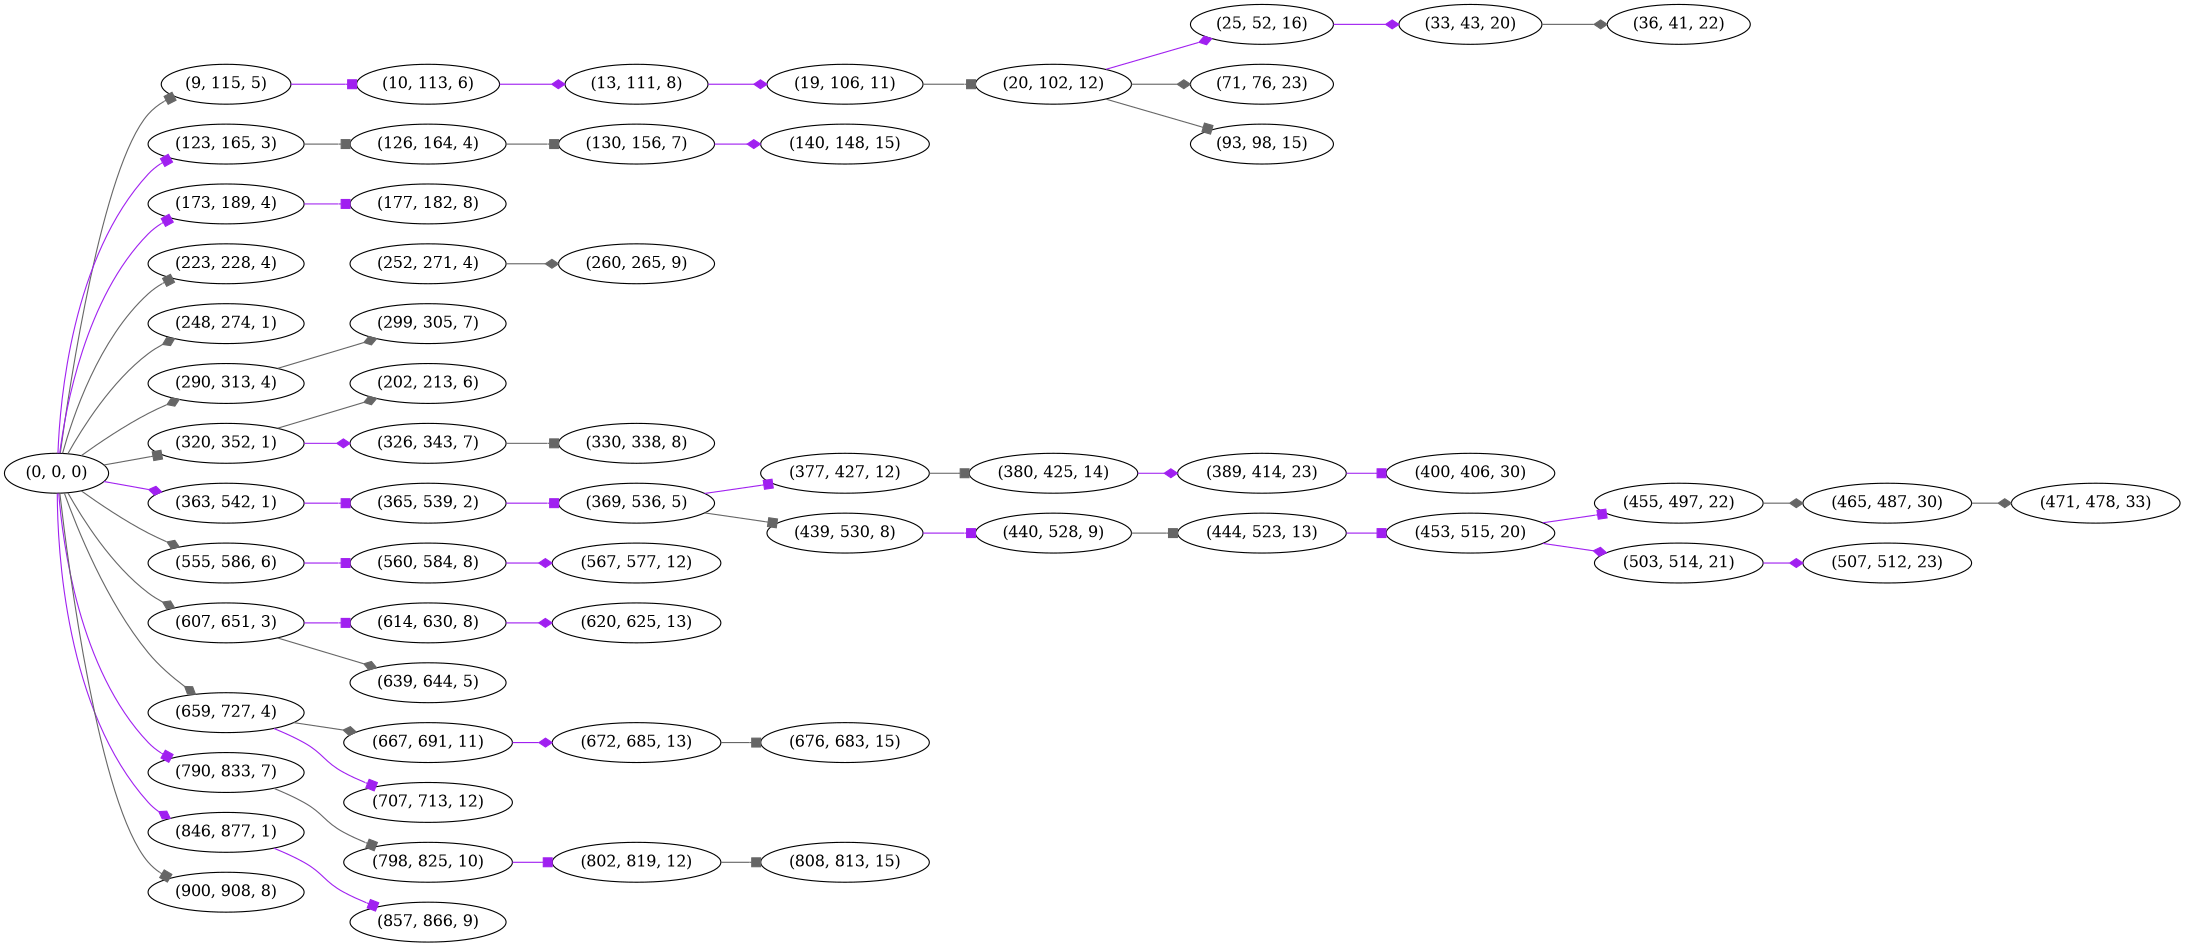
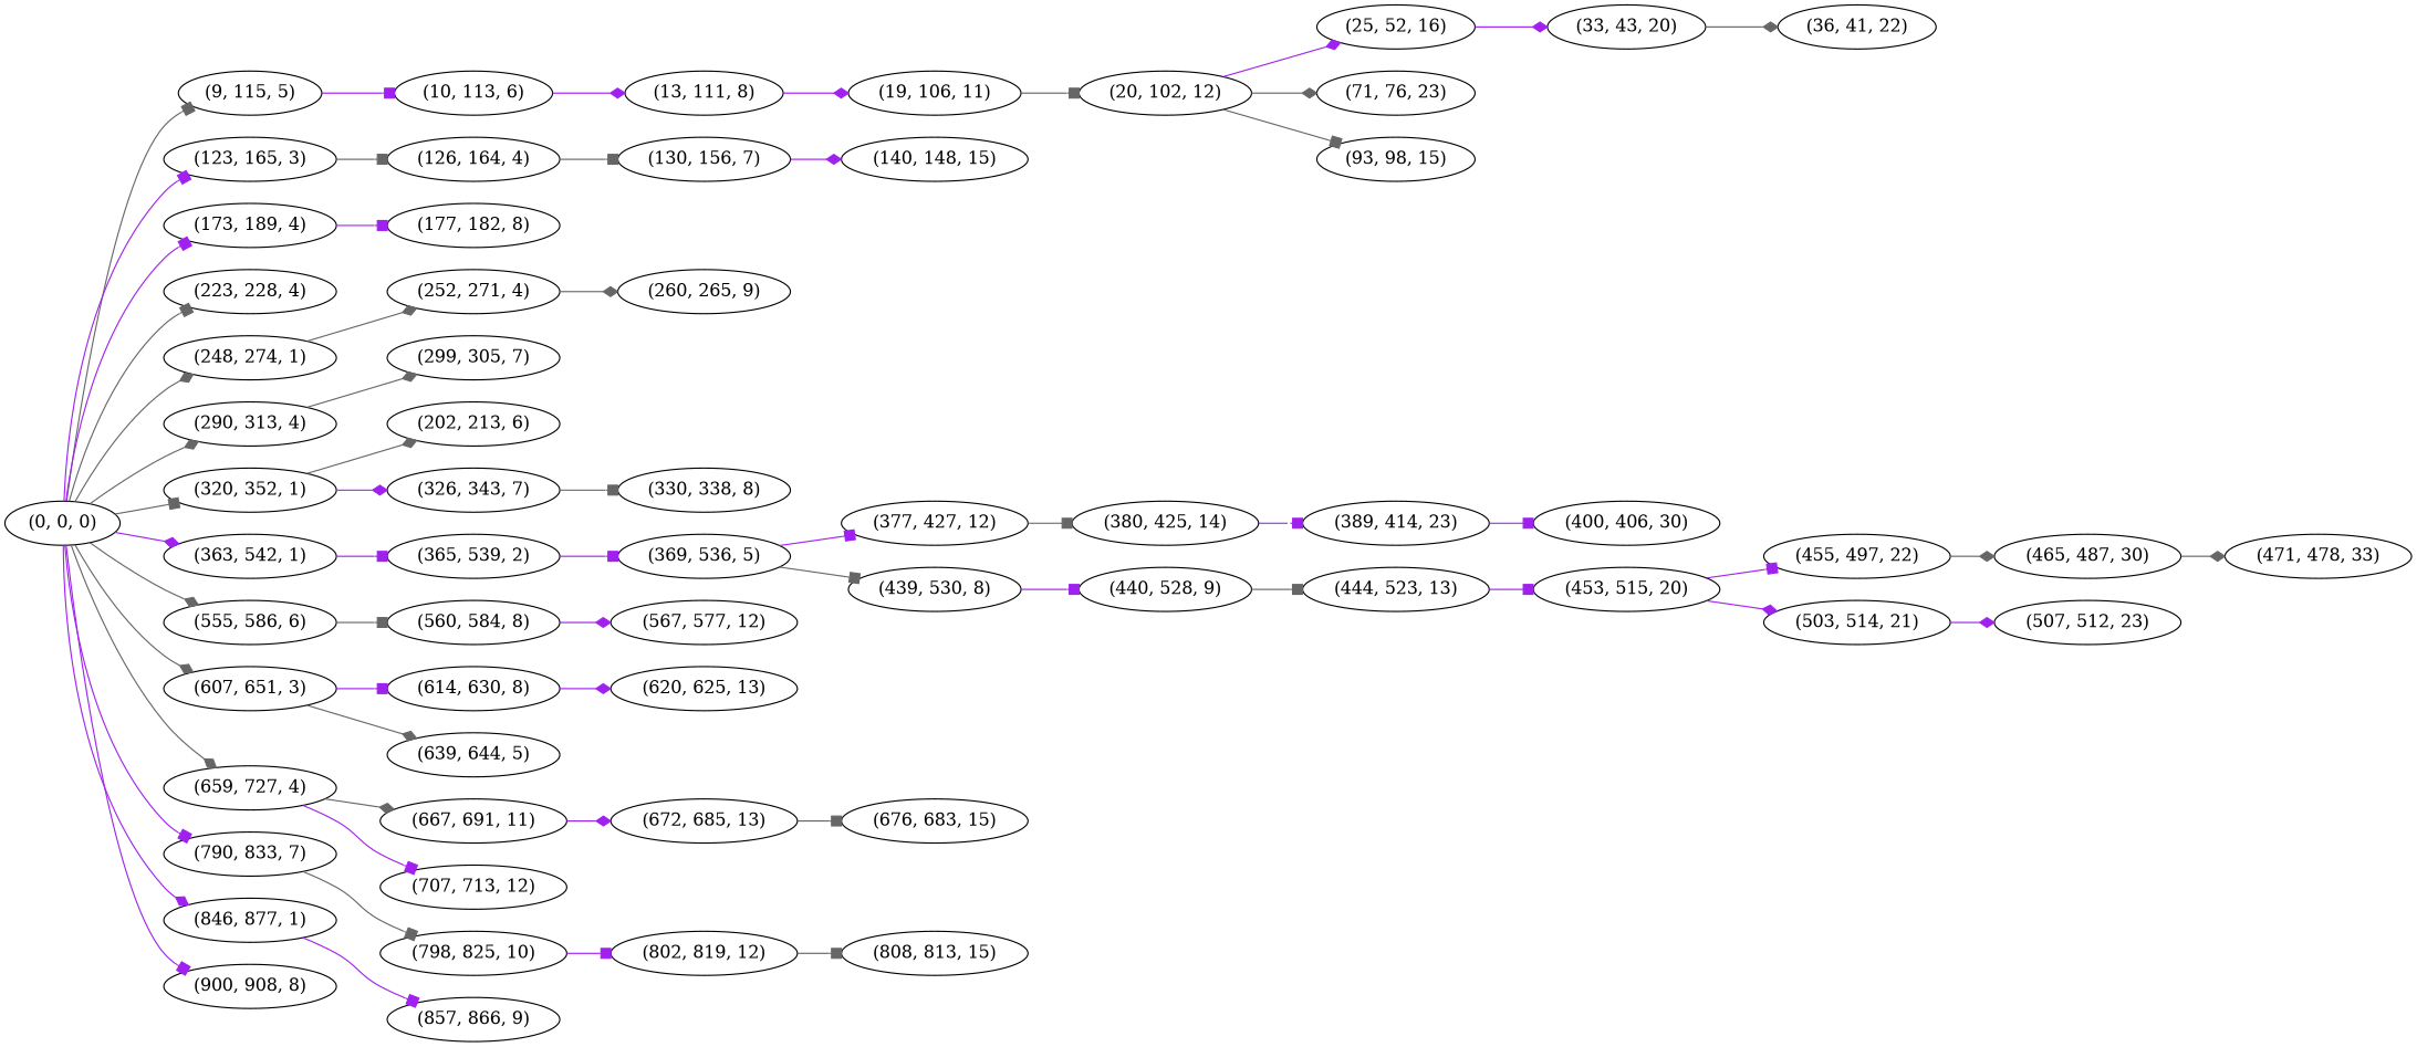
  digraph {
    rankdir=LR
    edge [arrowhead=box color=purple]
    "(0, 0, 0)"
    "(9, 115, 5)"
    "(123, 165, 3)"
    "(173, 189, 4)"
    "(223, 228, 4)"
    "(248, 274, 1)"
    "(290, 313, 4)"
    "(320, 352, 1)"
    "(363, 542, 1)"
    "(555, 586, 6)"
    "(607, 651, 3)"
    "(659, 727, 4)"
    "(790, 833, 7)"
    "(846, 877, 1)"
    "(900, 908, 8)"
    "(10, 113, 6)"
    "(126, 164, 4)"
    "(177, 182, 8)"
    "(252, 271, 4)"
    "(299, 305, 7)"
    "(202, 213, 6)"
    "(326, 343, 7)"
    "(365, 539, 2)"
    "(560, 584, 8)"
    "(614, 630, 8)"
    "(639, 644, 5)"
    "(667, 691, 11)"
    "(707, 713, 12)"
    "(798, 825, 10)"
    "(857, 866, 9)"
    "(13, 111, 8)"
    "(19, 106, 11)"
    "(20, 102, 12)"
    "(25, 52, 16)"
    "(71, 76, 23)"
    "(93, 98, 15)"
    "(33, 43, 20)"
    "(36, 41, 22)"
    "(130, 156, 7)"
    "(140, 148, 15)"
    "(260, 265, 9)"
    "(330, 338, 8)"
    "(369, 536, 5)"
    "(377, 427, 12)"
    "(439, 530, 8)"
    "(380, 425, 14)"
    "(440, 528, 9)"
    "(389, 414, 23)"
    "(400, 406, 30)"
    "(444, 523, 13)"
    "(453, 515, 20)"
    "(455, 497, 22)"
    "(503, 514, 21)"
    "(465, 487, 30)"
    "(507, 512, 23)"
    "(471, 478, 33)"
    "(567, 577, 12)"
    "(620, 625, 13)"
    "(672, 685, 13)"
    "(676, 683, 15)"
    "(802, 819, 12)"
    "(808, 813, 15)"
    "(0, 0, 0)" -> "(9, 115, 5)" [color=gray40]
    "(0, 0, 0)" -> "(123, 165, 3)"
    "(0, 0, 0)" -> "(173, 189, 4)"
    "(0, 0, 0)" -> "(223, 228, 4)" [color=gray40]
    "(0, 0, 0)" -> "(248, 274, 1)" [arrowhead=diamond color=gray40]
    "(0, 0, 0)" -> "(290, 313, 4)" [arrowhead=diamond color=gray40]
    "(0, 0, 0)" -> "(320, 352, 1)" [color=gray40]
    "(0, 0, 0)" -> "(363, 542, 1)" [arrowhead=diamond]
    "(0, 0, 0)" -> "(555, 586, 6)" [arrowhead=diamond color=gray40]
    "(0, 0, 0)" -> "(607, 651, 3)" [arrowhead=diamond color=gray40]
    "(0, 0, 0)" -> "(659, 727, 4)" [arrowhead=diamond color=gray40]
    "(0, 0, 0)" -> "(790, 833, 7)"
    "(0, 0, 0)" -> "(846, 877, 1)" [arrowhead=diamond]
-   "(0, 0, 0)" -> "(900, 908, 8)" [color=gray40]
+   "(0, 0, 0)" -> "(900, 908, 8)"
    "(9, 115, 5)" -> "(10, 113, 6)"
    "(123, 165, 3)" -> "(126, 164, 4)" [color=gray40]
    "(173, 189, 4)" -> "(177, 182, 8)"
+   "(248, 274, 1)" -> "(252, 271, 4)" [arrowhead=diamond color=gray40]
    "(290, 313, 4)" -> "(299, 305, 7)" [arrowhead=diamond color=gray40]
    "(320, 352, 1)" -> "(202, 213, 6)" [arrowhead=diamond color=gray40]
    "(320, 352, 1)" -> "(326, 343, 7)" [arrowhead=diamond]
    "(363, 542, 1)" -> "(365, 539, 2)"
-   "(555, 586, 6)" -> "(560, 584, 8)"
+   "(555, 586, 6)" -> "(560, 584, 8)" [color=gray40]
    "(607, 651, 3)" -> "(614, 630, 8)"
    "(607, 651, 3)" -> "(639, 644, 5)" [arrowhead=diamond color=gray40]
    "(659, 727, 4)" -> "(667, 691, 11)" [arrowhead=diamond color=gray40]
    "(659, 727, 4)" -> "(707, 713, 12)"
    "(790, 833, 7)" -> "(798, 825, 10)" [color=gray40]
    "(846, 877, 1)" -> "(857, 866, 9)"
    "(10, 113, 6)" -> "(13, 111, 8)" [arrowhead=diamond]
    "(126, 164, 4)" -> "(130, 156, 7)" [color=gray40]
    "(252, 271, 4)" -> "(260, 265, 9)" [arrowhead=diamond color=gray40]
    "(326, 343, 7)" -> "(330, 338, 8)" [color=gray40]
    "(365, 539, 2)" -> "(369, 536, 5)"
    "(560, 584, 8)" -> "(567, 577, 12)" [arrowhead=diamond]
    "(614, 630, 8)" -> "(620, 625, 13)" [arrowhead=diamond]
    "(667, 691, 11)" -> "(672, 685, 13)" [arrowhead=diamond]
    "(798, 825, 10)" -> "(802, 819, 12)"
    "(13, 111, 8)" -> "(19, 106, 11)" [arrowhead=diamond]
    "(19, 106, 11)" -> "(20, 102, 12)" [color=gray40]
    "(20, 102, 12)" -> "(25, 52, 16)" [arrowhead=diamond]
    "(20, 102, 12)" -> "(71, 76, 23)" [arrowhead=diamond color=gray40]
    "(20, 102, 12)" -> "(93, 98, 15)" [color=gray40]
    "(25, 52, 16)" -> "(33, 43, 20)" [arrowhead=diamond]
    "(33, 43, 20)" -> "(36, 41, 22)" [arrowhead=diamond color=gray40]
    "(130, 156, 7)" -> "(140, 148, 15)" [arrowhead=diamond]
    "(369, 536, 5)" -> "(377, 427, 12)"
    "(369, 536, 5)" -> "(439, 530, 8)" [color=gray40]
    "(377, 427, 12)" -> "(380, 425, 14)" [color=gray40]
    "(439, 530, 8)" -> "(440, 528, 9)"
-   "(380, 425, 14)" -> "(389, 414, 23)" [arrowhead=diamond]
+   "(380, 425, 14)" -> "(389, 414, 23)"
    "(440, 528, 9)" -> "(444, 523, 13)" [color=gray40]
    "(389, 414, 23)" -> "(400, 406, 30)"
    "(444, 523, 13)" -> "(453, 515, 20)"
    "(453, 515, 20)" -> "(455, 497, 22)"
    "(453, 515, 20)" -> "(503, 514, 21)" [arrowhead=diamond]
    "(455, 497, 22)" -> "(465, 487, 30)" [arrowhead=diamond color=gray40]
    "(503, 514, 21)" -> "(507, 512, 23)" [arrowhead=diamond]
    "(465, 487, 30)" -> "(471, 478, 33)" [arrowhead=diamond color=gray40]
    "(672, 685, 13)" -> "(676, 683, 15)" [color=gray40]
    "(802, 819, 12)" -> "(808, 813, 15)" [color=gray40]
  }
